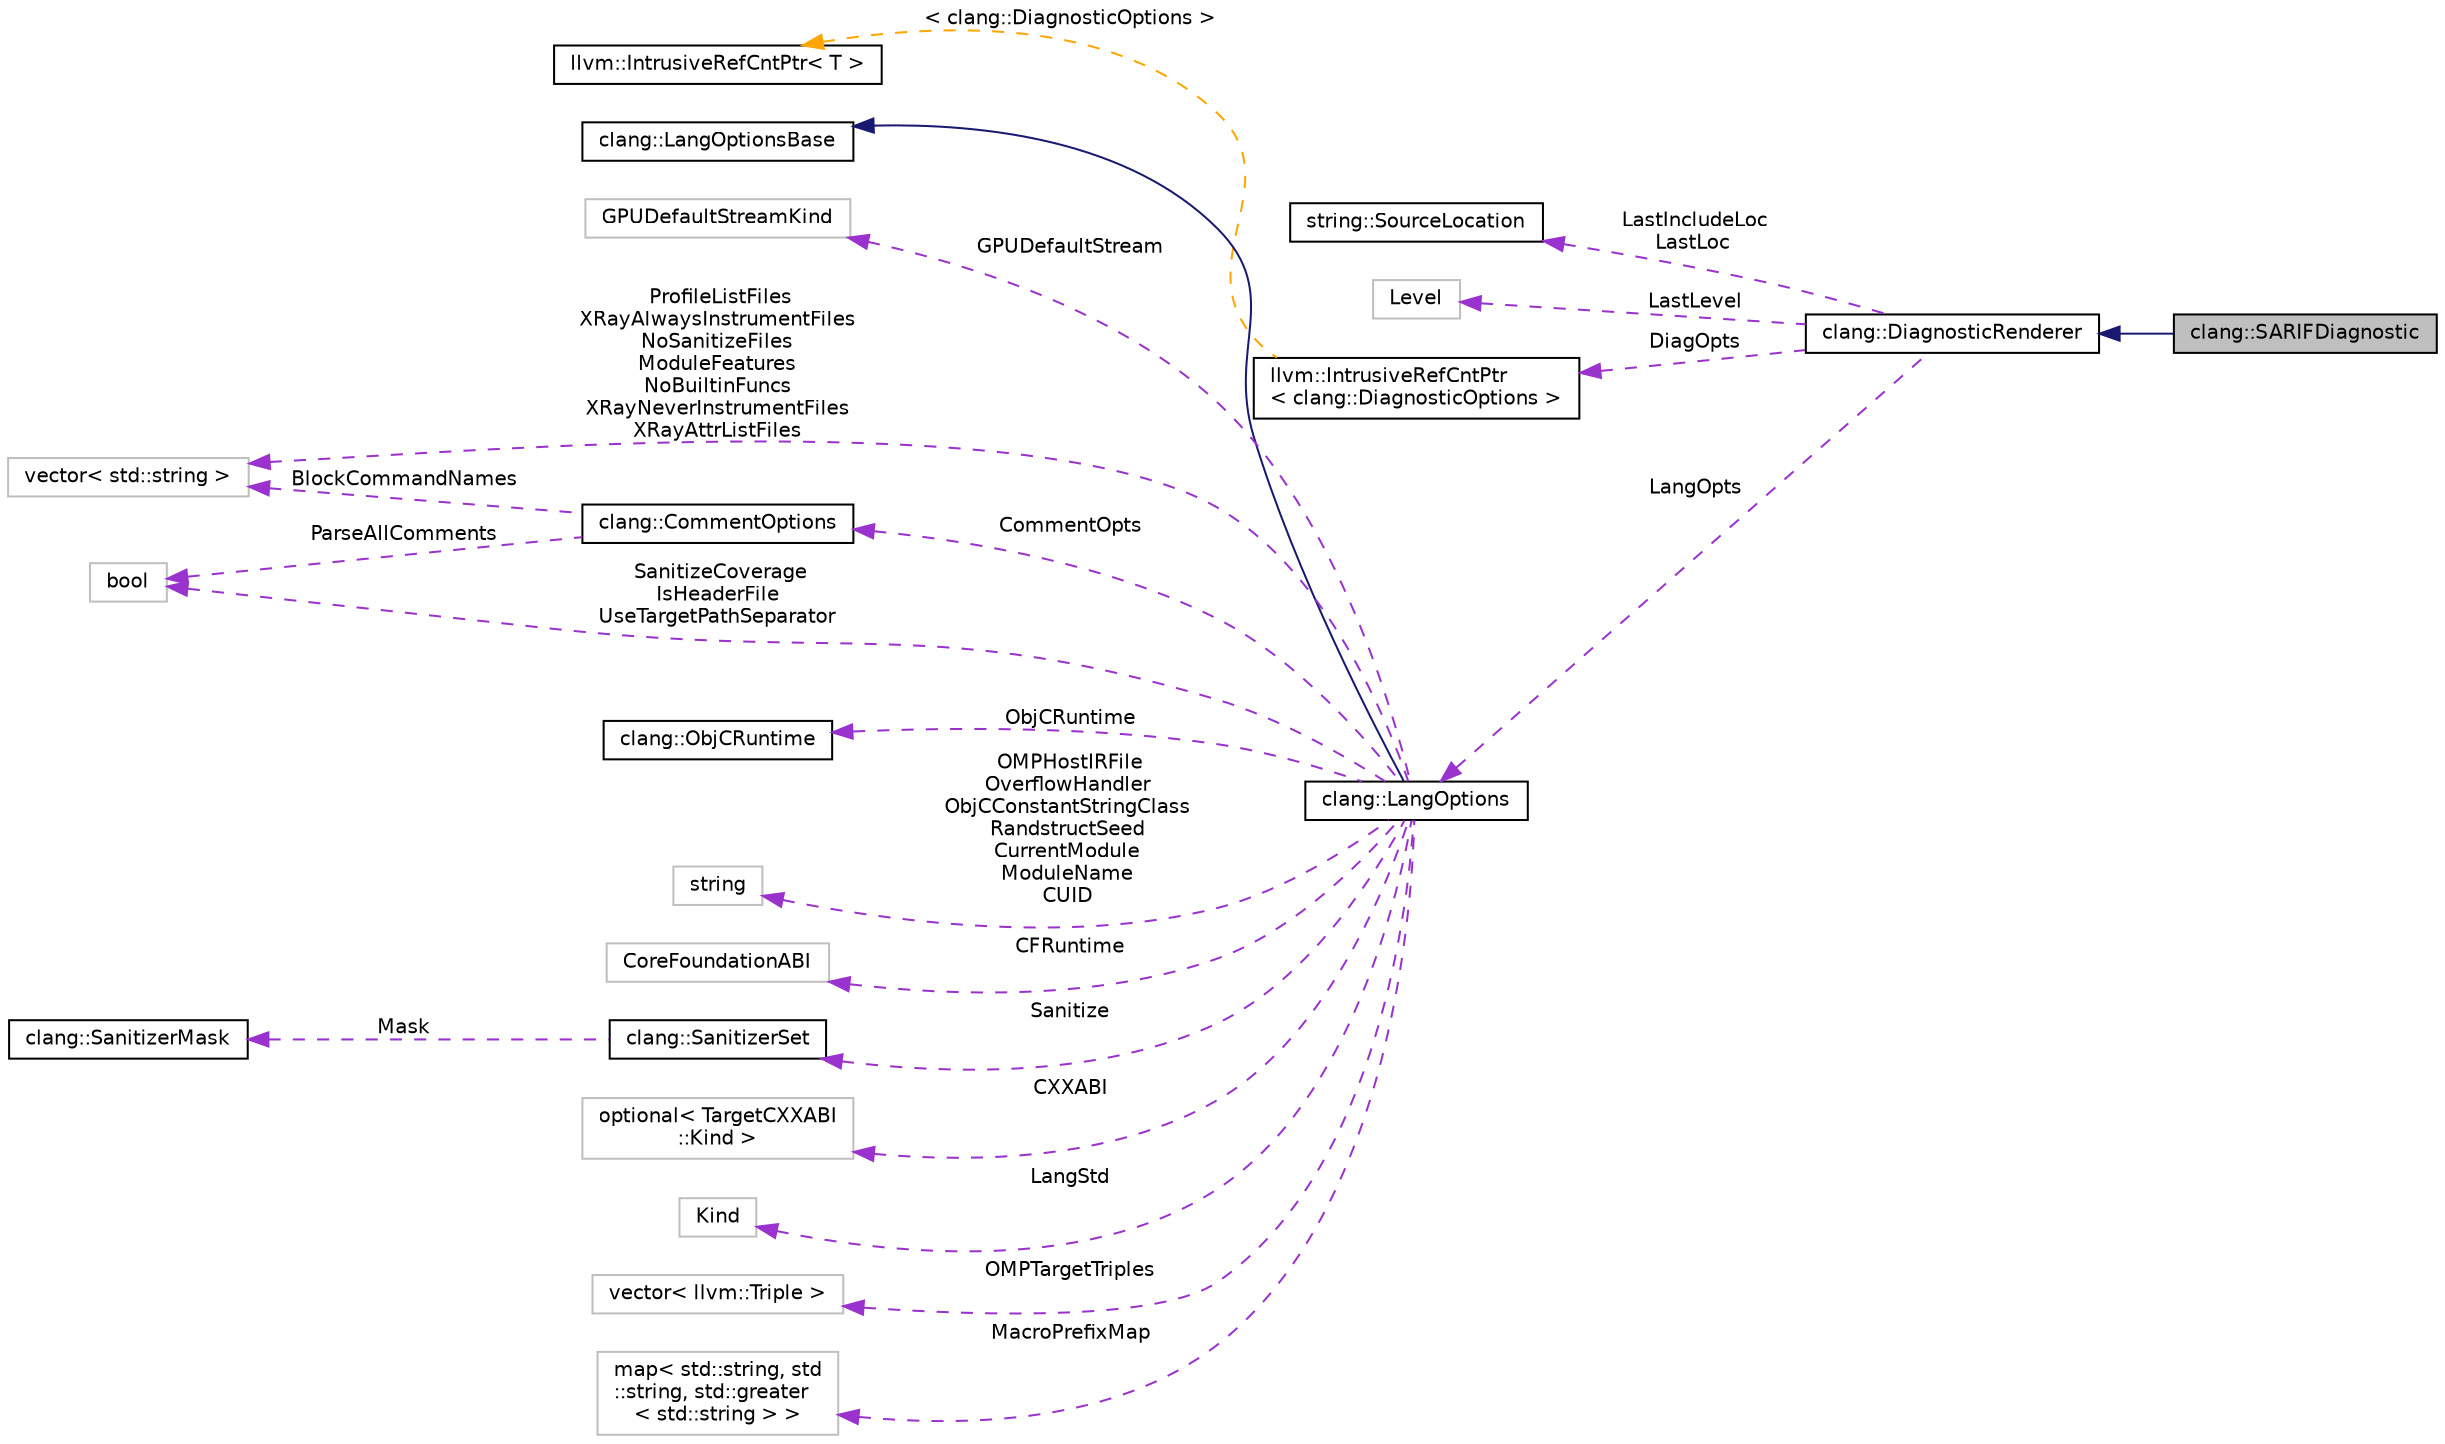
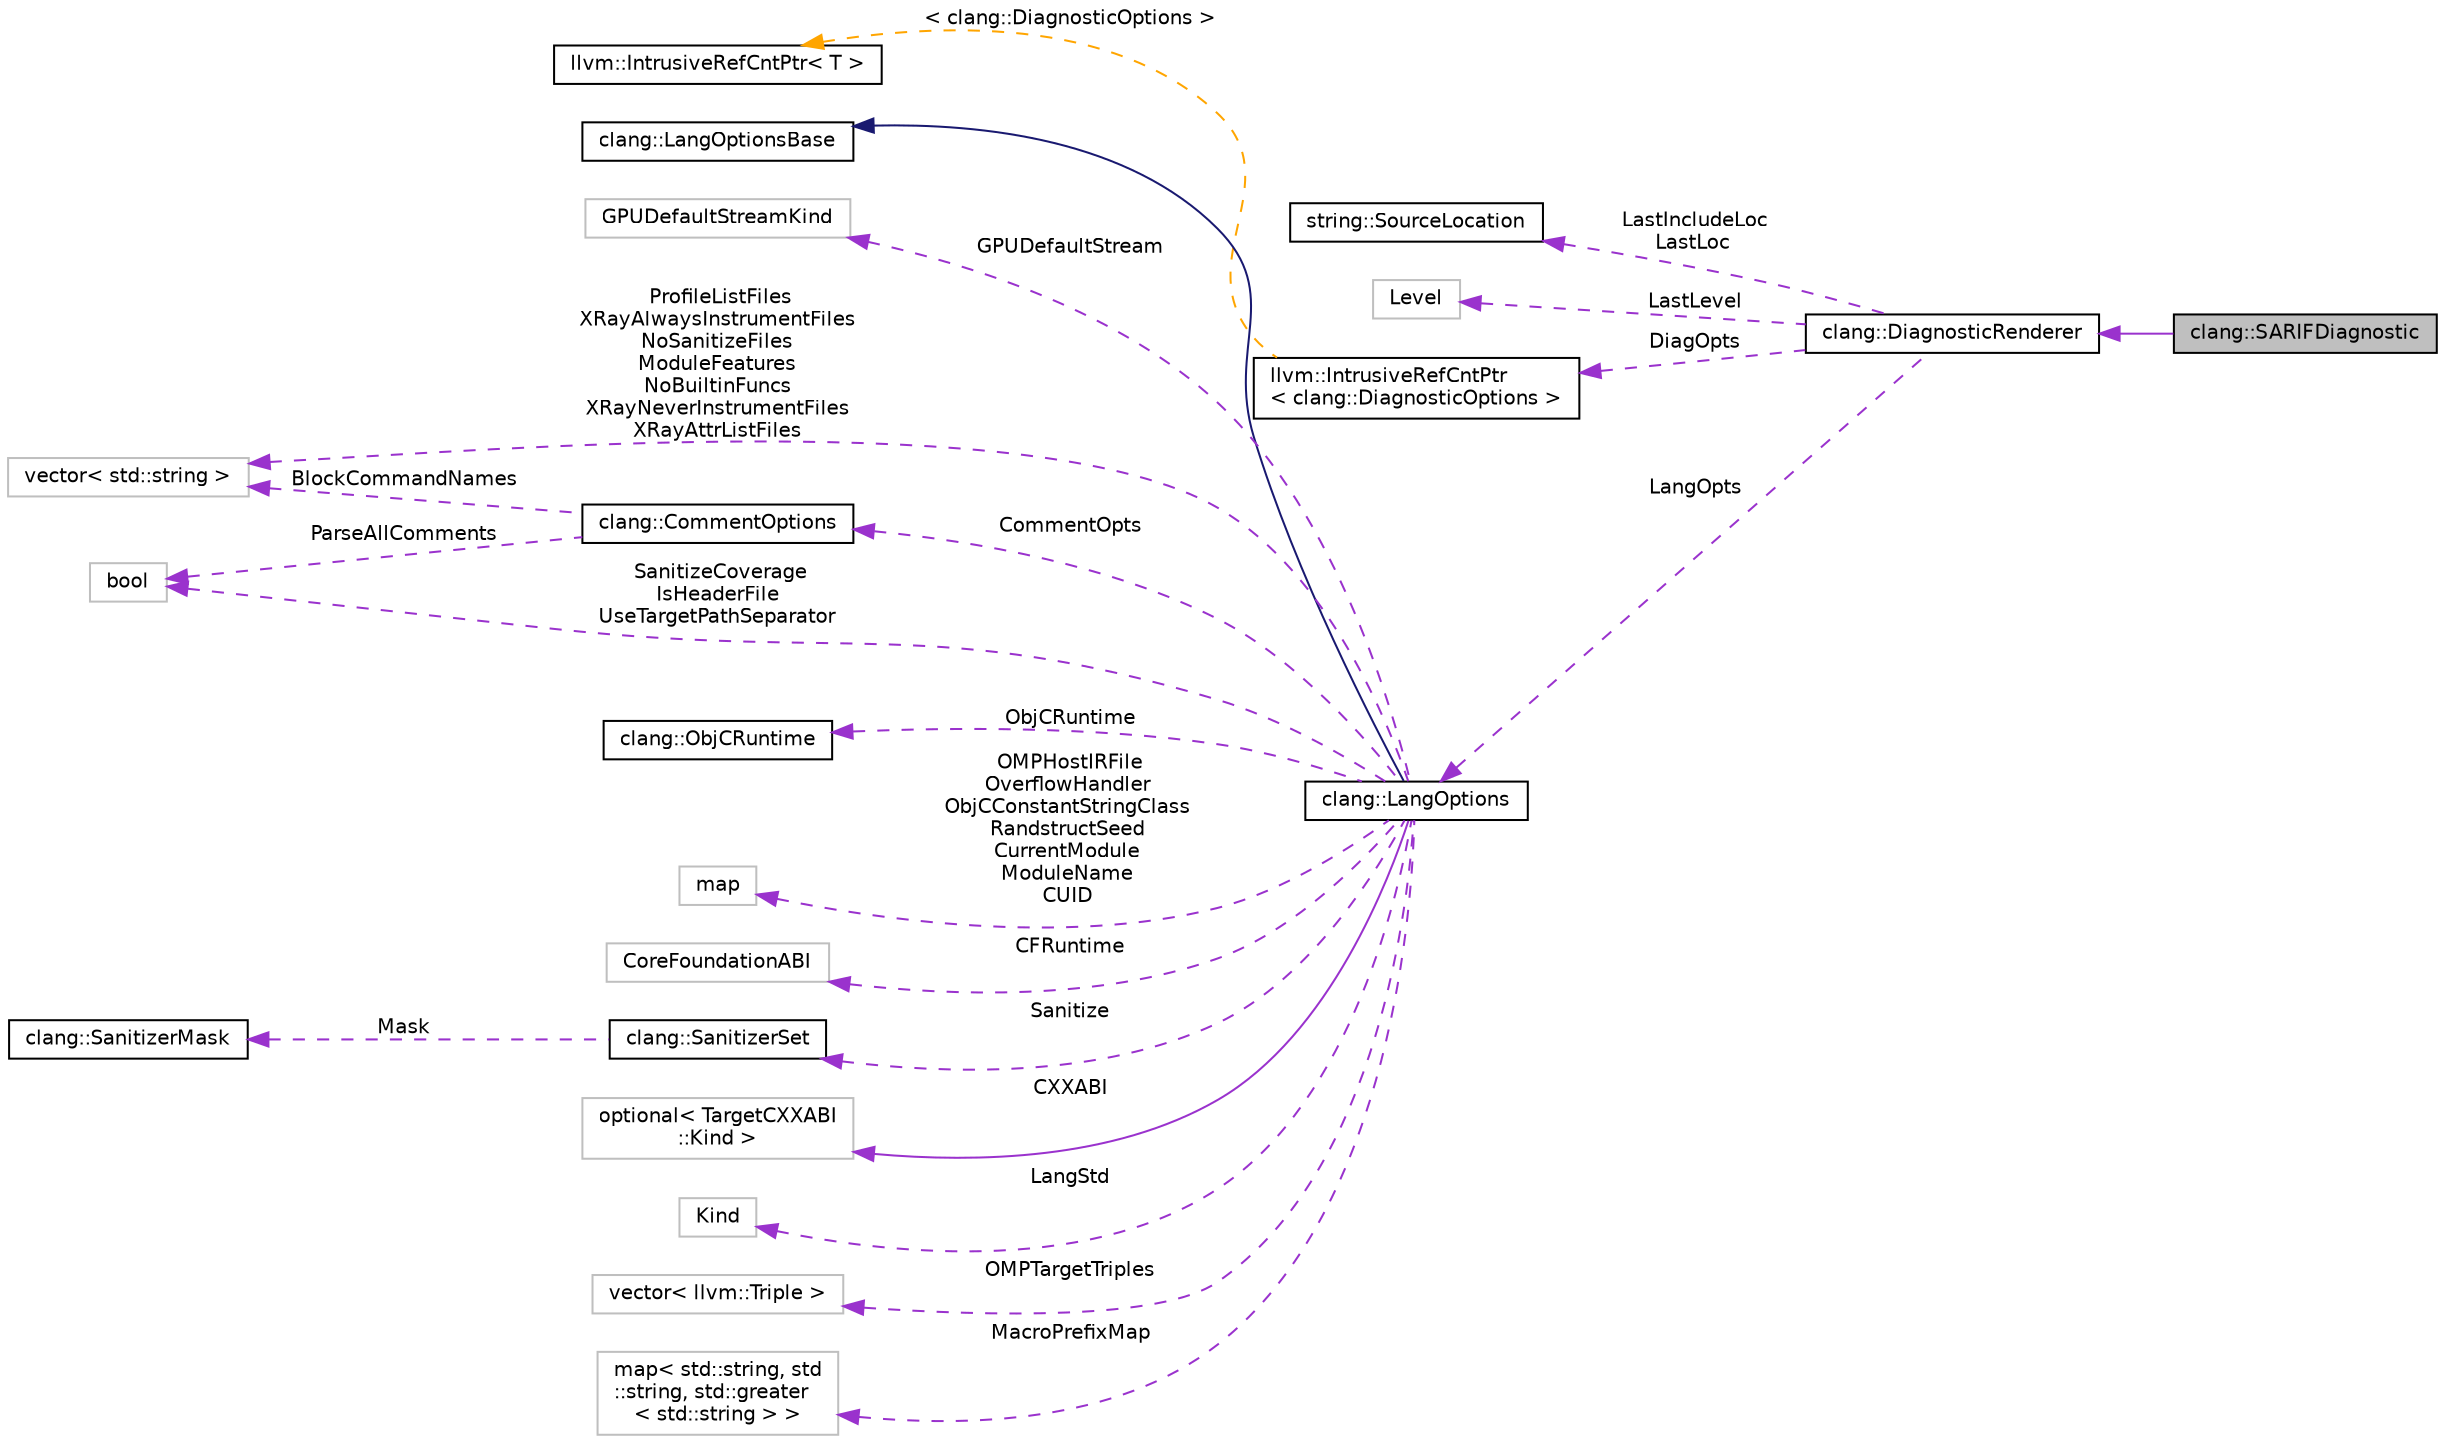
  digraph {
    rankdir=LR
    node [color=black fontname=Helvetica fontsize=10 shape=record]
    edge [color=darkorchid3 dir=back fontname=Helvetica fontsize=10 labelfontname=Helvetica labelfontsize=10 style=dashed]
    n1 [fillcolor=grey75 fontcolor=black height=0.2 label="clang::SARIFDiagnostic" style=filled width=0.4]
    n2 [height=0.2 label="clang::DiagnosticRenderer" width=0.4]
    n3 [height=0.2 label="string::SourceLocation" width=0.4]
    n4 [color=grey75 height=0.2 label=Level width=0.4]
    n5 [height=0.2 label="llvm::IntrusiveRefCntPtr\l\< clang::DiagnosticOptions \>" width=0.4]
    n6 [height=0.2 label="llvm::IntrusiveRefCntPtr\< T \>" width=0.4]
    n7 [height=0.2 label="clang::LangOptions" width=0.4]
    n8 [height=0.2 label="clang::LangOptionsBase" width=0.4]
    n9 [color=grey75 height=0.2 label=GPUDefaultStreamKind width=0.4]
    n10 [color=grey75 height=0.2 label="vector\< std::string \>" width=0.4]
    n11 [height=0.2 label="clang::CommentOptions" width=0.4]
    n12 [color=grey75 height=0.2 label=bool width=0.4]
    n13 [height=0.2 label="clang::ObjCRuntime" width=0.4]
-   n14 [color=grey75 height=0.2 label=string width=0.4]
+   n14 [color=grey75 height=0.2 label=map width=0.4]
    n15 [color=grey75 height=0.2 label=CoreFoundationABI width=0.4]
    n16 [height=0.2 label="clang::SanitizerSet" width=0.4]
    n17 [height=0.2 label="clang::SanitizerMask" width=0.4]
    n18 [color=grey75 height=0.2 label="optional\< TargetCXXABI\l::Kind \>" width=0.4]
    n19 [color=grey75 height=0.2 label=Kind width=0.4]
    n20 [color=grey75 height=0.2 label="vector\< llvm::Triple \>" width=0.4]
    n21 [color=grey75 height=0.2 label="map\< std::string, std\l::string, std::greater\l\< std::string \> \>" width=0.4]
-   n2 -> n1 [color=midnightblue style=solid]
+   n2 -> n1 [style=solid]
    n3 -> n2 [label=" LastIncludeLoc\nLastLoc"]
    n4 -> n2 [label=" LastLevel"]
    n5 -> n2 [label=" DiagOpts"]
    n6 -> n5 [color=orange label=" \< clang::DiagnosticOptions \>"]
    n7 -> n2 [label=" LangOpts"]
    n8 -> n7 [color=midnightblue style=solid]
    n9 -> n7 [label=" GPUDefaultStream"]
    n10 -> n7 [label=" ProfileListFiles\nXRayAlwaysInstrumentFiles\nNoSanitizeFiles\nModuleFeatures\nNoBuiltinFuncs\nXRayNeverInstrumentFiles\nXRayAttrListFiles"]
    n10 -> n11 [label=" BlockCommandNames"]
    n11 -> n7 [label=" CommentOpts"]
    n12 -> n7 [label=" SanitizeCoverage\nIsHeaderFile\nUseTargetPathSeparator"]
    n12 -> n11 [label=" ParseAllComments"]
    n13 -> n7 [label=" ObjCRuntime"]
    n14 -> n7 [label=" OMPHostIRFile\nOverflowHandler\nObjCConstantStringClass\nRandstructSeed\nCurrentModule\nModuleName\nCUID"]
    n15 -> n7 [label=" CFRuntime"]
    n16 -> n7 [label=" Sanitize"]
    n17 -> n16 [label=" Mask"]
-   n18 -> n7 [label=" CXXABI"]
+   n18 -> n7 [label=" CXXABI" style=solid]
    n19 -> n7 [label=" LangStd"]
    n20 -> n7 [label=" OMPTargetTriples"]
    n21 -> n7 [label=" MacroPrefixMap"]
  }
